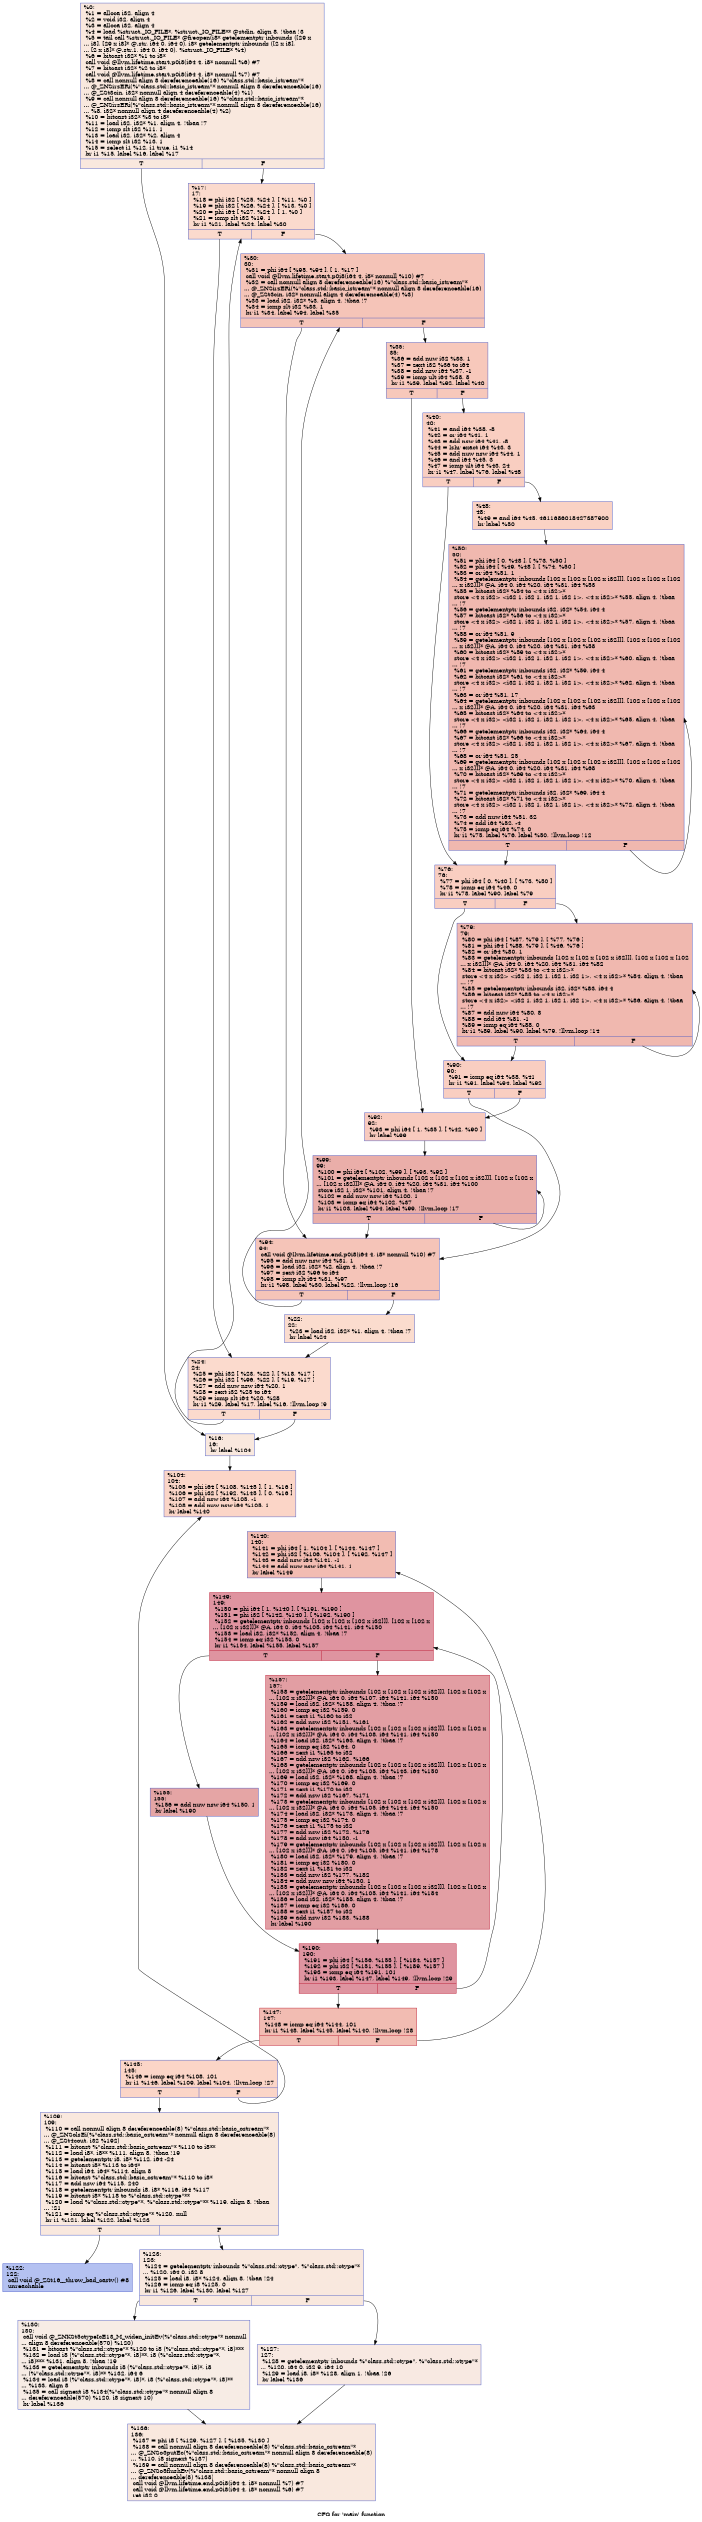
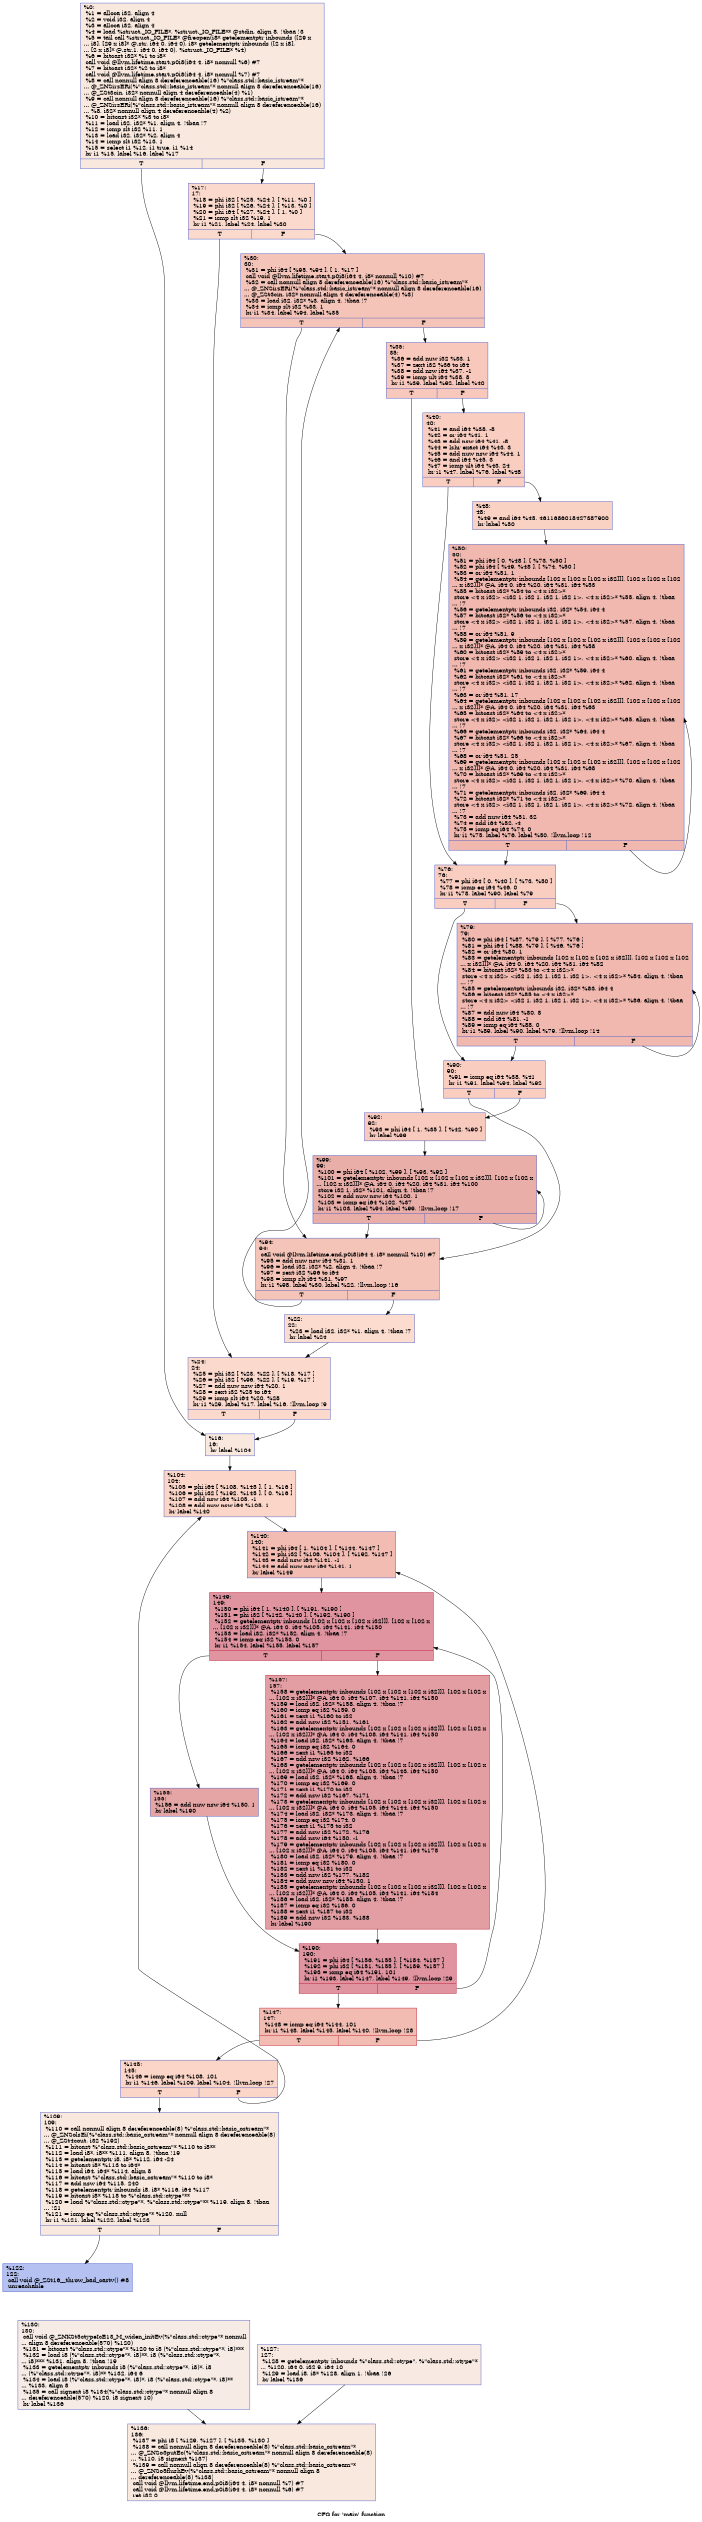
  digraph {
    label="CFG for 'main' function"
    node [color="#3d50c3ff" fillcolor="#f2cab570" shape=record style=filled]
    edge [tailport=s0]
    n1 [label="{%0:\l  %1 = alloca i32, align 4\l  %2 = void i32, align 4\l  %3 = alloca i32, align 4\l  %4 = load %struct._IO_FILE*, %struct._IO_FILE** @stdin, align 8, !tbaa !3\l  %5 = tail call %struct._IO_FILE* @freopen(i8* getelementptr inbounds ([29 x\l... i8], [29 x i8]* @.str, i64 0, i64 0), i8* getelementptr inbounds ([2 x i8],\l... [2 x i8]* @.str.1, i64 0, i64 0), %struct._IO_FILE* %4)\l  %6 = bitcast i32* %1 to i8*\l  call void @llvm.lifetime.start.p0i8(i64 4, i8* nonnull %6) #7\l  %7 = bitcast i32* %2 to i8*\l  call void @llvm.lifetime.start.p0i8(i64 4, i8* nonnull %7) #7\l  %8 = call nonnull align 8 dereferenceable(16) %\"class.std::basic_istream\"*\l... @_ZNSirsERi(%\"class.std::basic_istream\"* nonnull align 8 dereferenceable(16)\l... @_ZSt3cin, i32* nonnull align 4 dereferenceable(4) %1)\l  %9 = call nonnull align 8 dereferenceable(16) %\"class.std::basic_istream\"*\l... @_ZNSirsERi(%\"class.std::basic_istream\"* nonnull align 8 dereferenceable(16)\l... %8, i32* nonnull align 4 dereferenceable(4) %2)\l  %10 = bitcast i32* %3 to i8*\l  %11 = load i32, i32* %1, align 4, !tbaa !7\l  %12 = icmp slt i32 %11, 1\l  %13 = load i32, i32* %2, align 4\l  %14 = icmp slt i32 %13, 1\l  %15 = select i1 %12, i1 true, i1 %14\l  br i1 %15, label %16, label %17\l|{<s0>T|<s1>F}}"]
    n2 [label="{%16:\l16:                                               \l  br label %104\l}"]
    n3 [fillcolor="#f7ac8e70" label="{%17:\l17:                                               \l  %18 = phi i32 [ %25, %24 ], [ %11, %0 ]\l  %19 = phi i32 [ %26, %24 ], [ %13, %0 ]\l  %20 = phi i64 [ %27, %24 ], [ 1, %0 ]\l  %21 = icmp slt i32 %19, 1\l  br i1 %21, label %24, label %30\l|{<s0>T|<s1>F}}"]
    n4 [fillcolor="#f5a08170" label="{%104:\l104:                                              \l  %105 = phi i64 [ %108, %145 ], [ 1, %16 ]\l  %106 = phi i32 [ %192, %145 ], [ 0, %16 ]\l  %107 = add nsw i64 %105, -1\l  %108 = add nuw nsw i64 %105, 1\l  br label %140\l}"]
    n5 [fillcolor="#f7ac8e70" label="{%24:\l24:                                               \l  %25 = phi i32 [ %23, %22 ], [ %18, %17 ]\l  %26 = phi i32 [ %96, %22 ], [ %19, %17 ]\l  %27 = add nuw nsw i64 %20, 1\l  %28 = sext i32 %25 to i64\l  %29 = icmp slt i64 %20, %28\l  br i1 %29, label %17, label %16, !llvm.loop !9\l|{<s0>T|<s1>F}}"]
    n6 [fillcolor="#e97a5f70" label="{%30:\l30:                                               \l  %31 = phi i64 [ %95, %94 ], [ 1, %17 ]\l  call void @llvm.lifetime.start.p0i8(i64 4, i8* nonnull %10) #7\l  %32 = call nonnull align 8 dereferenceable(16) %\"class.std::basic_istream\"*\l... @_ZNSirsERi(%\"class.std::basic_istream\"* nonnull align 8 dereferenceable(16)\l... @_ZSt3cin, i32* nonnull align 4 dereferenceable(4) %3)\l  %33 = load i32, i32* %3, align 4, !tbaa !7\l  %34 = icmp slt i32 %33, 1\l  br i1 %34, label %94, label %35\l|{<s0>T|<s1>F}}"]
    n7 [fillcolor="#e1675170" label="{%140:\l140:                                              \l  %141 = phi i64 [ 1, %104 ], [ %144, %147 ]\l  %142 = phi i32 [ %106, %104 ], [ %192, %147 ]\l  %143 = add nsw i64 %141, -1\l  %144 = add nuw nsw i64 %141, 1\l  br label %149\l}"]
    n8 [fillcolor="#e97a5f70" label="{%94:\l94:                                               \l  call void @llvm.lifetime.end.p0i8(i64 4, i8* nonnull %10) #7\l  %95 = add nuw nsw i64 %31, 1\l  %96 = load i32, i32* %2, align 4, !tbaa !7\l  %97 = sext i32 %96 to i64\l  %98 = icmp slt i64 %31, %97\l  br i1 %98, label %30, label %22, !llvm.loop !16\l|{<s0>T|<s1>F}}"]
    n9 [fillcolor="#ed836670" label="{%35:\l35:                                               \l  %36 = add nuw i32 %33, 1\l  %37 = zext i32 %36 to i64\l  %38 = add nsw i64 %37, -1\l  %39 = icmp ult i64 %38, 8\l  br i1 %39, label %92, label %40\l|{<s0>T|<s1>F}}"]
    n10 [color="#b70d28ff" fillcolor="#b70d2870" label="{%149:\l149:                                              \l  %150 = phi i64 [ 1, %140 ], [ %191, %190 ]\l  %151 = phi i32 [ %142, %140 ], [ %192, %190 ]\l  %152 = getelementptr inbounds [102 x [102 x [102 x i32]]], [102 x [102 x\l... [102 x i32]]]* @A, i64 0, i64 %105, i64 %141, i64 %150\l  %153 = load i32, i32* %152, align 4, !tbaa !7\l  %154 = icmp eq i32 %153, 0\l  br i1 %154, label %155, label %157\l|{<s0>T|<s1>F}}"]
    n11 [fillcolor="#f7af9170" label="{%22:\l22:                                               \l  %23 = load i32, i32* %1, align 4, !tbaa !7\l  br label %24\l}"]
    n12 [fillcolor="#ef886b70" label="{%92:\l92:                                               \l  %93 = phi i64 [ 1, %35 ], [ %42, %90 ]\l  br label %99\l}"]
    n13 [fillcolor="#f2907270" label="{%40:\l40:                                               \l  %41 = and i64 %38, -8\l  %42 = or i64 %41, 1\l  %43 = add nsw i64 %41, -8\l  %44 = lshr exact i64 %43, 3\l  %45 = add nuw nsw i64 %44, 1\l  %46 = and i64 %45, 3\l  %47 = icmp ult i64 %43, 24\l  br i1 %47, label %76, label %48\l|{<s0>T|<s1>F}}"]
    n14 [fillcolor="#d0473d70" label="{%99:\l99:                                               \l  %100 = phi i64 [ %102, %99 ], [ %93, %92 ]\l  %101 = getelementptr inbounds [102 x [102 x [102 x i32]]], [102 x [102 x\l... [102 x i32]]]* @A, i64 0, i64 %20, i64 %31, i64 %100\l  store i32 1, i32* %101, align 4, !tbaa !7\l  %102 = add nuw nsw i64 %100, 1\l  %103 = icmp eq i64 %102, %37\l  br i1 %103, label %94, label %99, !llvm.loop !17\l|{<s0>T|<s1>F}}"]
    n15 [fillcolor="#f2907270" label="{%76:\l76:                                               \l  %77 = phi i64 [ 0, %40 ], [ %73, %50 ]\l  %78 = icmp eq i64 %46, 0\l  br i1 %78, label %90, label %79\l|{<s0>T|<s1>F}}"]
    n16 [fillcolor="#f4987a70" label="{%48:\l48:                                               \l  %49 = and i64 %45, 4611686018427387900\l  br label %50\l}"]
    n17 [fillcolor="#f2907270" label="{%90:\l90:                                               \l  %91 = icmp eq i64 %38, %41\l  br i1 %91, label %94, label %92\l|{<s0>T|<s1>F}}"]
    n18 [fillcolor="#dc5d4a70" label="{%79:\l79:                                               \l  %80 = phi i64 [ %87, %79 ], [ %77, %76 ]\l  %81 = phi i64 [ %88, %79 ], [ %46, %76 ]\l  %82 = or i64 %80, 1\l  %83 = getelementptr inbounds [102 x [102 x [102 x i32]]], [102 x [102 x [102\l... x i32]]]* @A, i64 0, i64 %20, i64 %31, i64 %82\l  %84 = bitcast i32* %83 to \<4 x i32\>*\l  store \<4 x i32\> \<i32 1, i32 1, i32 1, i32 1\>, \<4 x i32\>* %84, align 4, !tbaa\l... !7\l  %85 = getelementptr inbounds i32, i32* %83, i64 4\l  %86 = bitcast i32* %85 to \<4 x i32\>*\l  store \<4 x i32\> \<i32 1, i32 1, i32 1, i32 1\>, \<4 x i32\>* %86, align 4, !tbaa\l... !7\l  %87 = add nuw i64 %80, 8\l  %88 = add i64 %81, -1\l  %89 = icmp eq i64 %88, 0\l  br i1 %89, label %90, label %79, !llvm.loop !14\l|{<s0>T|<s1>F}}"]
    n19 [fillcolor="#dc5d4a70" label="{%50:\l50:                                               \l  %51 = phi i64 [ 0, %48 ], [ %73, %50 ]\l  %52 = phi i64 [ %49, %48 ], [ %74, %50 ]\l  %53 = or i64 %51, 1\l  %54 = getelementptr inbounds [102 x [102 x [102 x i32]]], [102 x [102 x [102\l... x i32]]]* @A, i64 0, i64 %20, i64 %31, i64 %53\l  %55 = bitcast i32* %54 to \<4 x i32\>*\l  store \<4 x i32\> \<i32 1, i32 1, i32 1, i32 1\>, \<4 x i32\>* %55, align 4, !tbaa\l... !7\l  %56 = getelementptr inbounds i32, i32* %54, i64 4\l  %57 = bitcast i32* %56 to \<4 x i32\>*\l  store \<4 x i32\> \<i32 1, i32 1, i32 1, i32 1\>, \<4 x i32\>* %57, align 4, !tbaa\l... !7\l  %58 = or i64 %51, 9\l  %59 = getelementptr inbounds [102 x [102 x [102 x i32]]], [102 x [102 x [102\l... x i32]]]* @A, i64 0, i64 %20, i64 %31, i64 %58\l  %60 = bitcast i32* %59 to \<4 x i32\>*\l  store \<4 x i32\> \<i32 1, i32 1, i32 1, i32 1\>, \<4 x i32\>* %60, align 4, !tbaa\l... !7\l  %61 = getelementptr inbounds i32, i32* %59, i64 4\l  %62 = bitcast i32* %61 to \<4 x i32\>*\l  store \<4 x i32\> \<i32 1, i32 1, i32 1, i32 1\>, \<4 x i32\>* %62, align 4, !tbaa\l... !7\l  %63 = or i64 %51, 17\l  %64 = getelementptr inbounds [102 x [102 x [102 x i32]]], [102 x [102 x [102\l... x i32]]]* @A, i64 0, i64 %20, i64 %31, i64 %63\l  %65 = bitcast i32* %64 to \<4 x i32\>*\l  store \<4 x i32\> \<i32 1, i32 1, i32 1, i32 1\>, \<4 x i32\>* %65, align 4, !tbaa\l... !7\l  %66 = getelementptr inbounds i32, i32* %64, i64 4\l  %67 = bitcast i32* %66 to \<4 x i32\>*\l  store \<4 x i32\> \<i32 1, i32 1, i32 1, i32 1\>, \<4 x i32\>* %67, align 4, !tbaa\l... !7\l  %68 = or i64 %51, 25\l  %69 = getelementptr inbounds [102 x [102 x [102 x i32]]], [102 x [102 x [102\l... x i32]]]* @A, i64 0, i64 %20, i64 %31, i64 %68\l  %70 = bitcast i32* %69 to \<4 x i32\>*\l  store \<4 x i32\> \<i32 1, i32 1, i32 1, i32 1\>, \<4 x i32\>* %70, align 4, !tbaa\l... !7\l  %71 = getelementptr inbounds i32, i32* %69, i64 4\l  %72 = bitcast i32* %71 to \<4 x i32\>*\l  store \<4 x i32\> \<i32 1, i32 1, i32 1, i32 1\>, \<4 x i32\>* %72, align 4, !tbaa\l... !7\l  %73 = add nuw i64 %51, 32\l  %74 = add i64 %52, -4\l  %75 = icmp eq i64 %74, 0\l  br i1 %75, label %76, label %50, !llvm.loop !12\l|{<s0>T|<s1>F}}"]
    n20 [fillcolor="#c5333470" label="{%155:\l155:                                              \l  %156 = add nuw nsw i64 %150, 1\l  br label %190\l}"]
    n21 [color="#b70d28ff" fillcolor="#be242e70" label="{%157:\l157:                                              \l  %158 = getelementptr inbounds [102 x [102 x [102 x i32]]], [102 x [102 x\l... [102 x i32]]]* @A, i64 0, i64 %107, i64 %141, i64 %150\l  %159 = load i32, i32* %158, align 4, !tbaa !7\l  %160 = icmp eq i32 %159, 0\l  %161 = zext i1 %160 to i32\l  %162 = add nsw i32 %151, %161\l  %163 = getelementptr inbounds [102 x [102 x [102 x i32]]], [102 x [102 x\l... [102 x i32]]]* @A, i64 0, i64 %108, i64 %141, i64 %150\l  %164 = load i32, i32* %163, align 4, !tbaa !7\l  %165 = icmp eq i32 %164, 0\l  %166 = zext i1 %165 to i32\l  %167 = add nsw i32 %162, %166\l  %168 = getelementptr inbounds [102 x [102 x [102 x i32]]], [102 x [102 x\l... [102 x i32]]]* @A, i64 0, i64 %105, i64 %143, i64 %150\l  %169 = load i32, i32* %168, align 4, !tbaa !7\l  %170 = icmp eq i32 %169, 0\l  %171 = zext i1 %170 to i32\l  %172 = add nsw i32 %167, %171\l  %173 = getelementptr inbounds [102 x [102 x [102 x i32]]], [102 x [102 x\l... [102 x i32]]]* @A, i64 0, i64 %105, i64 %144, i64 %150\l  %174 = load i32, i32* %173, align 4, !tbaa !7\l  %175 = icmp eq i32 %174, 0\l  %176 = zext i1 %175 to i32\l  %177 = add nsw i32 %172, %176\l  %178 = add nsw i64 %150, -1\l  %179 = getelementptr inbounds [102 x [102 x [102 x i32]]], [102 x [102 x\l... [102 x i32]]]* @A, i64 0, i64 %105, i64 %141, i64 %178\l  %180 = load i32, i32* %179, align 4, !tbaa !7\l  %181 = icmp eq i32 %180, 0\l  %182 = zext i1 %181 to i32\l  %183 = add nsw i32 %177, %182\l  %184 = add nuw nsw i64 %150, 1\l  %185 = getelementptr inbounds [102 x [102 x [102 x i32]]], [102 x [102 x\l... [102 x i32]]]* @A, i64 0, i64 %105, i64 %141, i64 %184\l  %186 = load i32, i32* %185, align 4, !tbaa !7\l  %187 = icmp eq i32 %186, 0\l  %188 = zext i1 %187 to i32\l  %189 = add nsw i32 %183, %188\l  br label %190\l}"]
    n22 [label="{%109:\l109:                                              \l  %110 = call nonnull align 8 dereferenceable(8) %\"class.std::basic_ostream\"*\l... @_ZNSolsEi(%\"class.std::basic_ostream\"* nonnull align 8 dereferenceable(8)\l... @_ZSt4cout, i32 %192)\l  %111 = bitcast %\"class.std::basic_ostream\"* %110 to i8**\l  %112 = load i8*, i8** %111, align 8, !tbaa !19\l  %113 = getelementptr i8, i8* %112, i64 -24\l  %114 = bitcast i8* %113 to i64*\l  %115 = load i64, i64* %114, align 8\l  %116 = bitcast %\"class.std::basic_ostream\"* %110 to i8*\l  %117 = add nsw i64 %115, 240\l  %118 = getelementptr inbounds i8, i8* %116, i64 %117\l  %119 = bitcast i8* %118 to %\"class.std::ctype\"**\l  %120 = load %\"class.std::ctype\"*, %\"class.std::ctype\"** %119, align 8, !tbaa\l... !21\l  %121 = icmp eq %\"class.std::ctype\"* %120, null\l  br i1 %121, label %122, label %123\l|{<s0>T|<s1>F}}"]
    n23 [fillcolor="#5572df70" label="{%122:\l122:                                              \l  call void @_ZSt16__throw_bad_castv() #8\l  unreachable\l}"]
-   n24 [label="{%123:\l123:                                              \l  %124 = getelementptr inbounds %\"class.std::ctype\", %\"class.std::ctype\"*\l... %120, i64 0, i32 8\l  %125 = load i8, i8* %124, align 8, !tbaa !24\l  %126 = icmp eq i8 %125, 0\l  br i1 %126, label %130, label %127\l|{<s0>T|<s1>F}}"]
    n25 [fillcolor="#ecd3c570" label="{%130:\l130:                                              \l  call void @_ZNKSt5ctypeIcE13_M_widen_initEv(%\"class.std::ctype\"* nonnull\l... align 8 dereferenceable(570) %120)\l  %131 = bitcast %\"class.std::ctype\"* %120 to i8 (%\"class.std::ctype\"*, i8)***\l  %132 = load i8 (%\"class.std::ctype\"*, i8)**, i8 (%\"class.std::ctype\"*,\l... i8)*** %131, align 8, !tbaa !19\l  %133 = getelementptr inbounds i8 (%\"class.std::ctype\"*, i8)*, i8\l... (%\"class.std::ctype\"*, i8)** %132, i64 6\l  %134 = load i8 (%\"class.std::ctype\"*, i8)*, i8 (%\"class.std::ctype\"*, i8)**\l... %133, align 8\l  %135 = call signext i8 %134(%\"class.std::ctype\"* nonnull align 8\l... dereferenceable(570) %120, i8 signext 10)\l  br label %136\l}"]
    n26 [fillcolor="#efcebd70" label="{%127:\l127:                                              \l  %128 = getelementptr inbounds %\"class.std::ctype\", %\"class.std::ctype\"*\l... %120, i64 0, i32 9, i64 10\l  %129 = load i8, i8* %128, align 1, !tbaa !26\l  br label %136\l}"]
    n27 [label="{%136:\l136:                                              \l  %137 = phi i8 [ %129, %127 ], [ %135, %130 ]\l  %138 = call nonnull align 8 dereferenceable(8) %\"class.std::basic_ostream\"*\l... @_ZNSo3putEc(%\"class.std::basic_ostream\"* nonnull align 8 dereferenceable(8)\l... %110, i8 signext %137)\l  %139 = call nonnull align 8 dereferenceable(8) %\"class.std::basic_ostream\"*\l... @_ZNSo5flushEv(%\"class.std::basic_ostream\"* nonnull align 8\l... dereferenceable(8) %138)\l  call void @llvm.lifetime.end.p0i8(i64 4, i8* nonnull %7) #7\l  call void @llvm.lifetime.end.p0i8(i64 4, i8* nonnull %6) #7\l  ret i32 0\l}"]
    n28 [color="#b70d28ff" fillcolor="#b70d2870" label="{%190:\l190:                                              \l  %191 = phi i64 [ %156, %155 ], [ %184, %157 ]\l  %192 = phi i32 [ %151, %155 ], [ %189, %157 ]\l  %193 = icmp eq i64 %191, 101\l  br i1 %193, label %147, label %149, !llvm.loop !29\l|{<s0>T|<s1>F}}"]
    n29 [fillcolor="#f5a08170" label="{%145:\l145:                                              \l  %146 = icmp eq i64 %108, 101\l  br i1 %146, label %109, label %104, !llvm.loop !27\l|{<s0>T|<s1>F}}"]
    n30 [color="#b70d28ff" fillcolor="#e1675170" label="{%147:\l147:                                              \l  %148 = icmp eq i64 %144, 101\l  br i1 %148, label %145, label %140, !llvm.loop !28\l|{<s0>T|<s1>F}}"]
    n1 -> n2
    n1 -> n3 [tailport=s1]
    n2 -> n4
    n3 -> n5
    n3 -> n6 [tailport=s1]
+   n4 -> n7
    n5 -> n2 [tailport=s1]
-   n5 -> n3
    n6 -> n8
    n6 -> n9 [tailport=s1]
    n7 -> n10
    n8 -> n6
    n8 -> n11 [tailport=s1]
    n9 -> n12
    n9 -> n13 [tailport=s1]
    n10 -> n20
    n10 -> n21 [tailport=s1]
    n11 -> n5
    n12 -> n14
    n13 -> n15
    n13 -> n16 [tailport=s1]
    n14 -> n8
    n14 -> n14 [tailport=s1]
    n15 -> n17
    n15 -> n18 [tailport=s1]
    n16 -> n19
    n17 -> n8
    n17 -> n12 [tailport=s1]
    n18 -> n17
    n18 -> n18 [tailport=s1]
    n19 -> n15
    n19 -> n19 [tailport=s1]
    n20 -> n28
    n21 -> n28
    n22 -> n23
-   n22 -> n24 [tailport=s1]
-   n24 -> n25
-   n24 -> n26 [tailport=s1]
    n25 -> n27
    n26 -> n27
    n28 -> n10 [tailport=s1]
    n28 -> n30
    n29 -> n4 [tailport=s1]
    n29 -> n22
    n30 -> n7 [tailport=s1]
    n30 -> n29
  }
